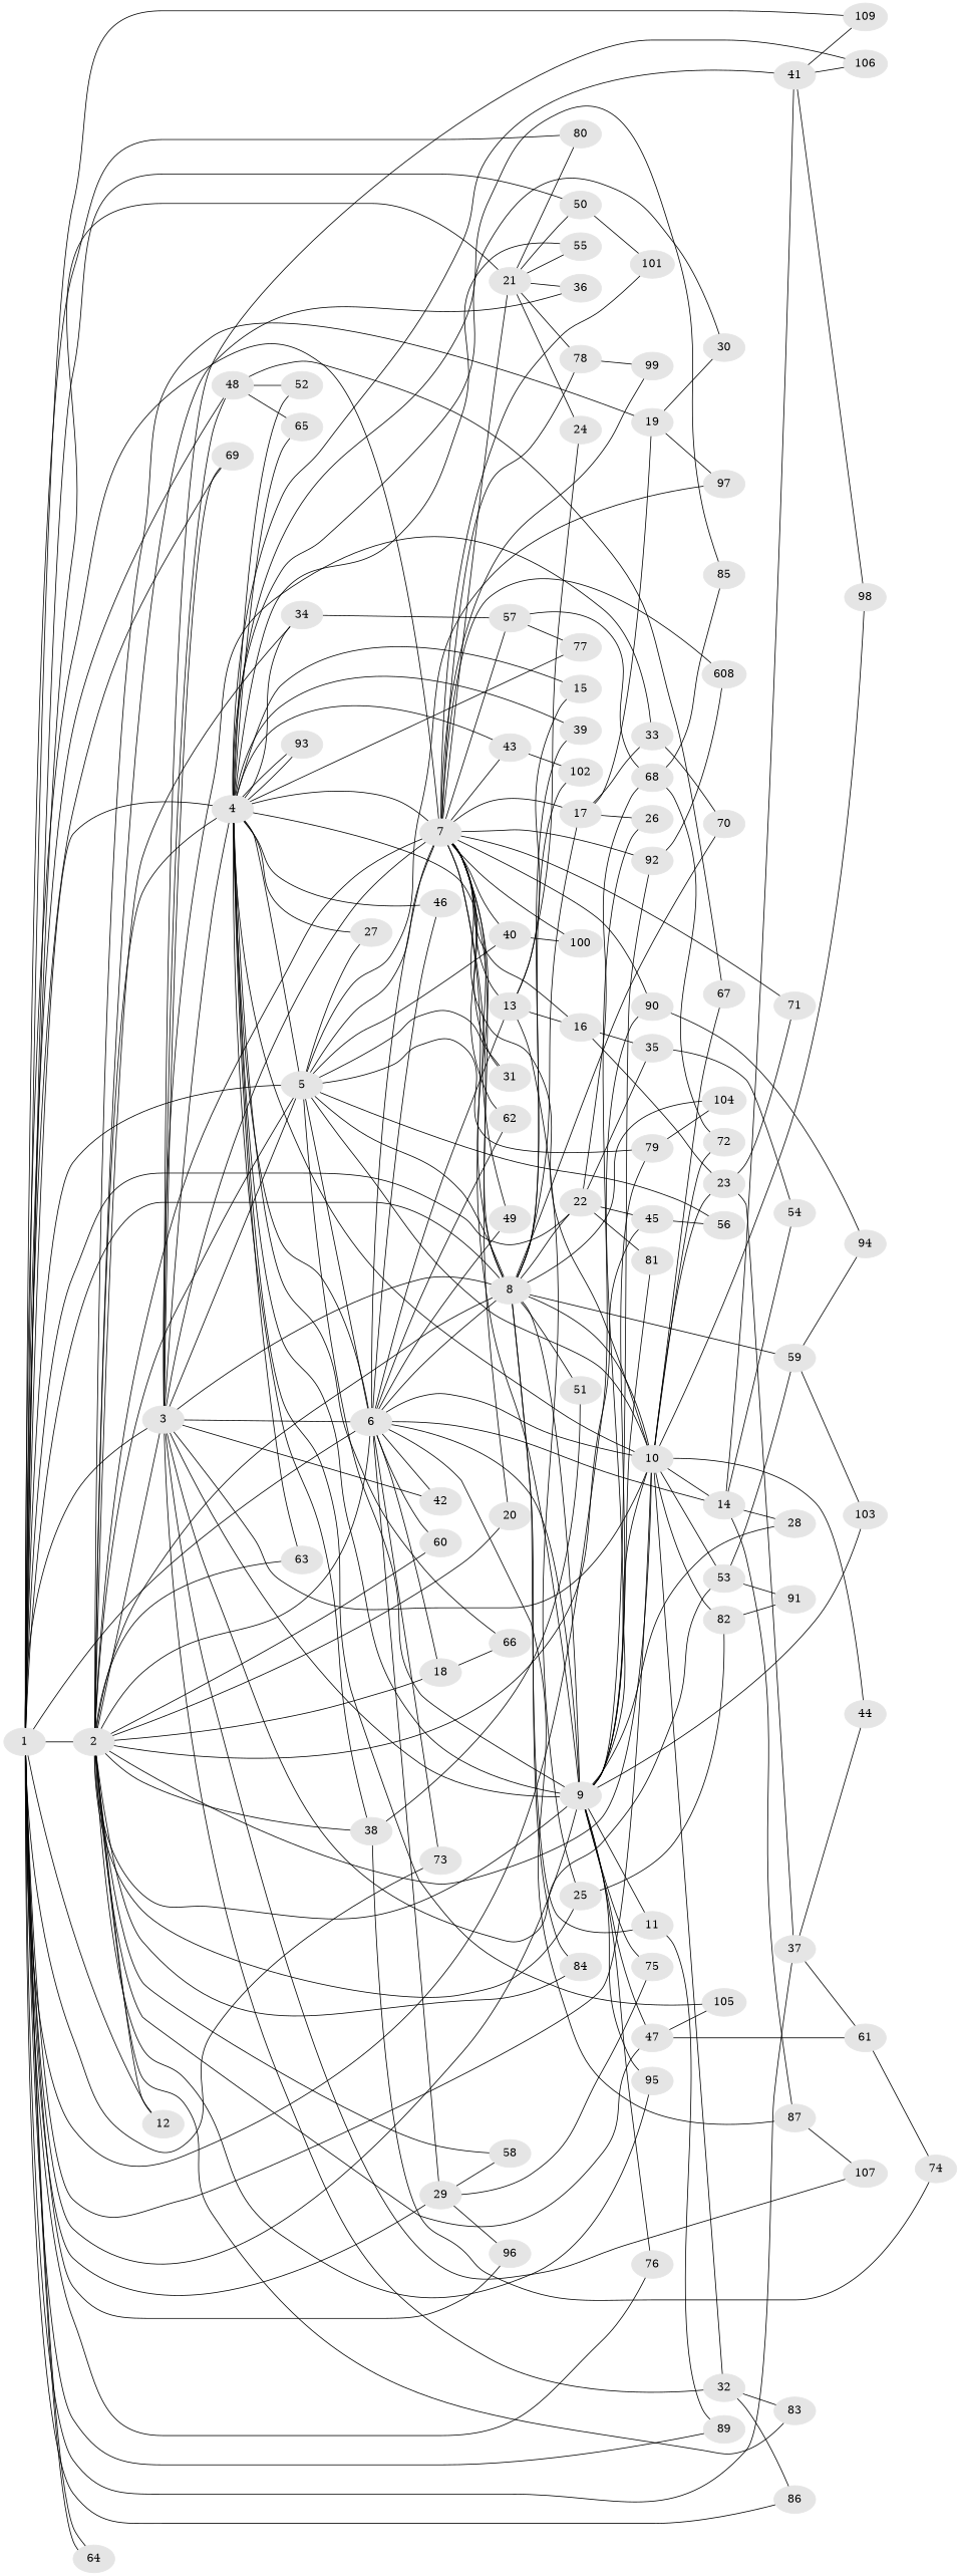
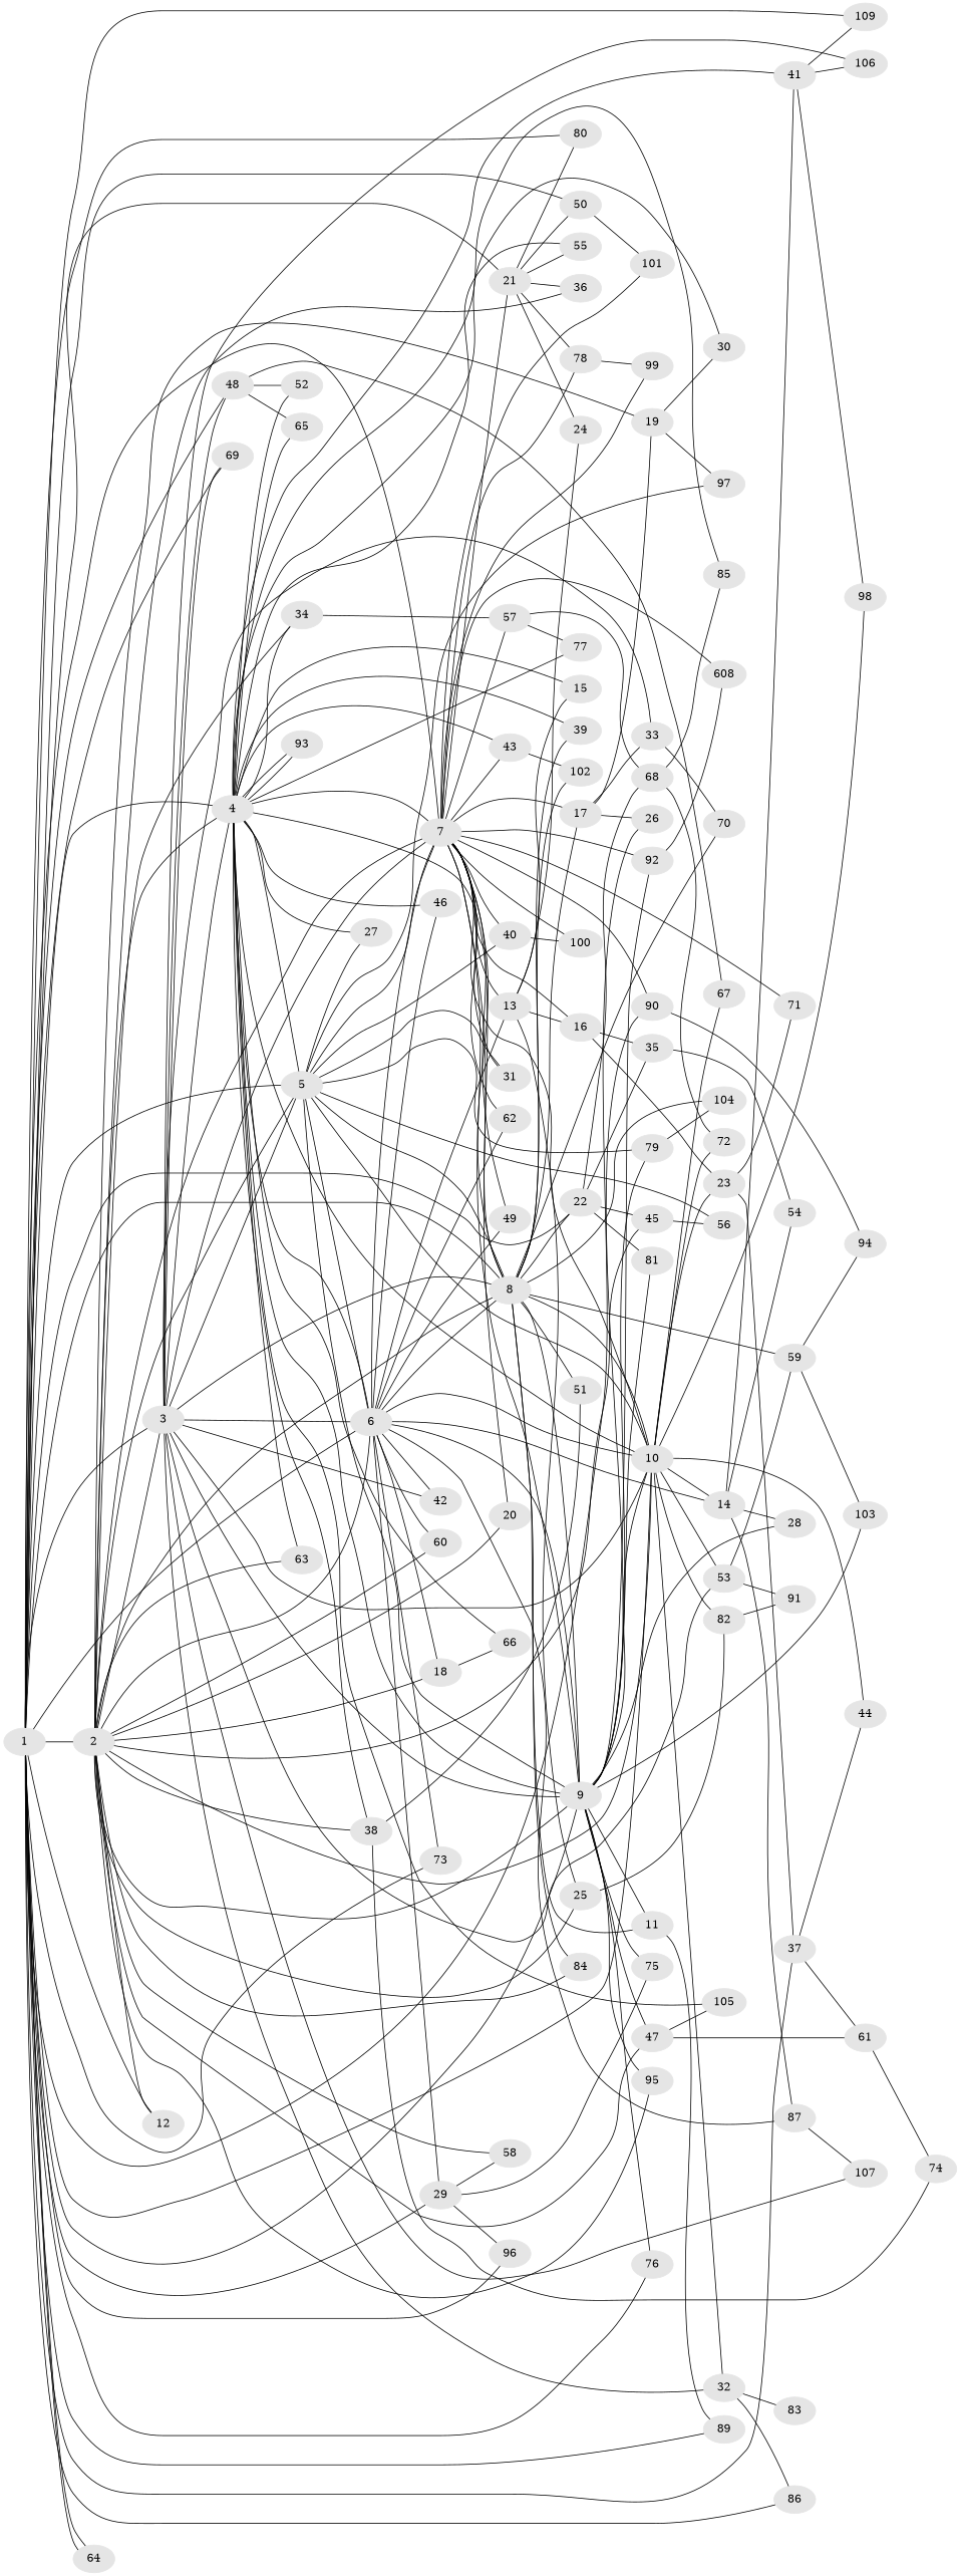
  graph {
    rankdir=LR
    node [color=gray90 style=filled]
    1
    2
    3
    4
    5
    6
    7
    8
    9
    10
    12
    21
    22
    26
    29
    37
    48
    50
    64
    69
    73
    76
    80
    86
    89
    96
    109
    18
    19
    20
    25
    34
    36
    38
    45
    47
    58
    60
    63
    83
    84
    95
    32
    33
    42
    53
    106
    107
    15
    27
    30
    39
    41
    43
    46
    52
    55
    65
    66
    77
    85
    93
    105
    31
    40
    56
    79
    97
    13
    14
    49
    62
    87
    16
    17
    57
    71
    78
    90
    92
    99
    100
    101
    n84 [label=608]
    11
    51
    59
    70
    102
    104
    28
    75
    81
    103
    23
    44
    67
    72
    82
    98
    24
    35
    68
    61
    74
    91
    54
    94
    1 -- 2
    1 -- 3
    1 -- 4
    1 -- 5
    1 -- 6
    1 -- 7
    1 -- 8
    1 -- 9
    1 -- 10
    1 -- 12
    1 -- 21
    1 -- 22
    1 -- 26
    1 -- 29
    1 -- 37
    1 -- 48
    1 -- 50
    1 -- 64
    1 -- 64
    1 -- 69
    1 -- 73
    1 -- 76
    1 -- 80
    1 -- 86
    1 -- 89
    1 -- 96
    1 -- 109
    2 -- 3
    2 -- 4
    2 -- 5
    2 -- 6
    2 -- 7
    2 -- 8
    2 -- 9
    2 -- 10
    2 -- 12
    2 -- 18
    2 -- 19
    2 -- 20
    2 -- 25
    2 -- 34
    2 -- 36
    2 -- 38
    2 -- 45
    2 -- 47
    2 -- 58
    2 -- 60
    2 -- 63
-   2 -- 83
    2 -- 84
    2 -- 95
    3 -- 4
    3 -- 5
    3 -- 6
    3 -- 7
    3 -- 8
    3 -- 9
    3 -- 10
    3 -- 48
    3 -- 69
    3 -- 32
    3 -- 33
    3 -- 42
    3 -- 53
    3 -- 106
    3 -- 107
    4 -- 5
    4 -- 6
    4 -- 7
    4 -- 8
    4 -- 9
    4 -- 10
    4 -- 34
    4 -- 38
    4 -- 63
    4 -- 15
    4 -- 27
    4 -- 30
    4 -- 39
    4 -- 41
    4 -- 43
    4 -- 46
    4 -- 52
    4 -- 55
    4 -- 65
    4 -- 66
    4 -- 77
    4 -- 85
    4 -- 93
    4 -- 93
    4 -- 105
    5 -- 6
    5 -- 7
    5 -- 8
    5 -- 9
    5 -- 10
    5 -- 27
    5 -- 31
    5 -- 40
    5 -- 56
    5 -- 79
    5 -- 97
    6 -- 7
    6 -- 8
    6 -- 9
    6 -- 10
    6 -- 29
    6 -- 73
    6 -- 18
    6 -- 60
    6 -- 42
    6 -- 46
    6 -- 13
    6 -- 14
    6 -- 49
    6 -- 62
    6 -- 87
    7 -- 8
    7 -- 9
    7 -- 10
    7 -- 21
    7 -- 20
    7 -- 43
    7 -- 31
    7 -- 40
    7 -- 13
    7 -- 49
    7 -- 62
    7 -- 16
    7 -- 17
    7 -- 57
    7 -- 71
    7 -- 78
    7 -- 90
    7 -- 92
    7 -- 99
    7 -- 100
    7 -- 101
    7 -- n84
    8 -- 9
    8 -- 10
    8 -- 22
    8 -- 84
    8 -- 39
    8 -- 17
    8 -- 11
    8 -- 51
    8 -- 59
    8 -- 70
    8 -- 102
    8 -- 104
    9 -- 10
    9 -- 76
    9 -- 47
    9 -- 95
    9 -- 79
    9 -- 90
    9 -- 92
    9 -- 11
    9 -- 28
    9 -- 75
    9 -- 81
    9 -- 103
    10 -- 32
    10 -- 53
    10 -- 14
    10 -- 23
    10 -- 44
    10 -- 67
    10 -- 72
    10 -- 82
    10 -- 98
    21 -- 50
    21 -- 80
    21 -- 36
    21 -- 55
    21 -- 78
    21 -- 24
    22 -- 45
    22 -- 81
    22 -- 35
    22 -- 68
    29 -- 96
    29 -- 58
    29 -- 75
    37 -- 44
    37 -- 61
    48 -- 52
    48 -- 65
    48 -- 67
    50 -- 101
    18 -- 66
    19 -- 30
    19 -- 97
    25 -- 82
    34 -- 57
    38 -- 51
    38 -- 74
    45 -- 56
    47 -- 105
    47 -- 61
    32 -- 86
    32 -- 83
    33 -- 70
    53 -- 59
    53 -- 91
    41 -- 109
    41 -- 106
    41 -- 98
    43 -- 102
    40 -- 100
    79 -- 104
    13 -- 25
    13 -- 15
    13 -- 16
    13 -- 24
    14 -- 41
    14 -- 87
    14 -- 28
    14 -- 54
    87 -- 107
    16 -- 23
    16 -- 35
    17 -- 26
    17 -- 19
    17 -- 33
    57 -- 77
    57 -- 68
    78 -- 99
    90 -- 94
    92 -- n84
    11 -- 89
    59 -- 103
    59 -- 94
    23 -- 37
    23 -- 71
    82 -- 91
    35 -- 54
    68 -- 85
    68 -- 72
    61 -- 74
  }
